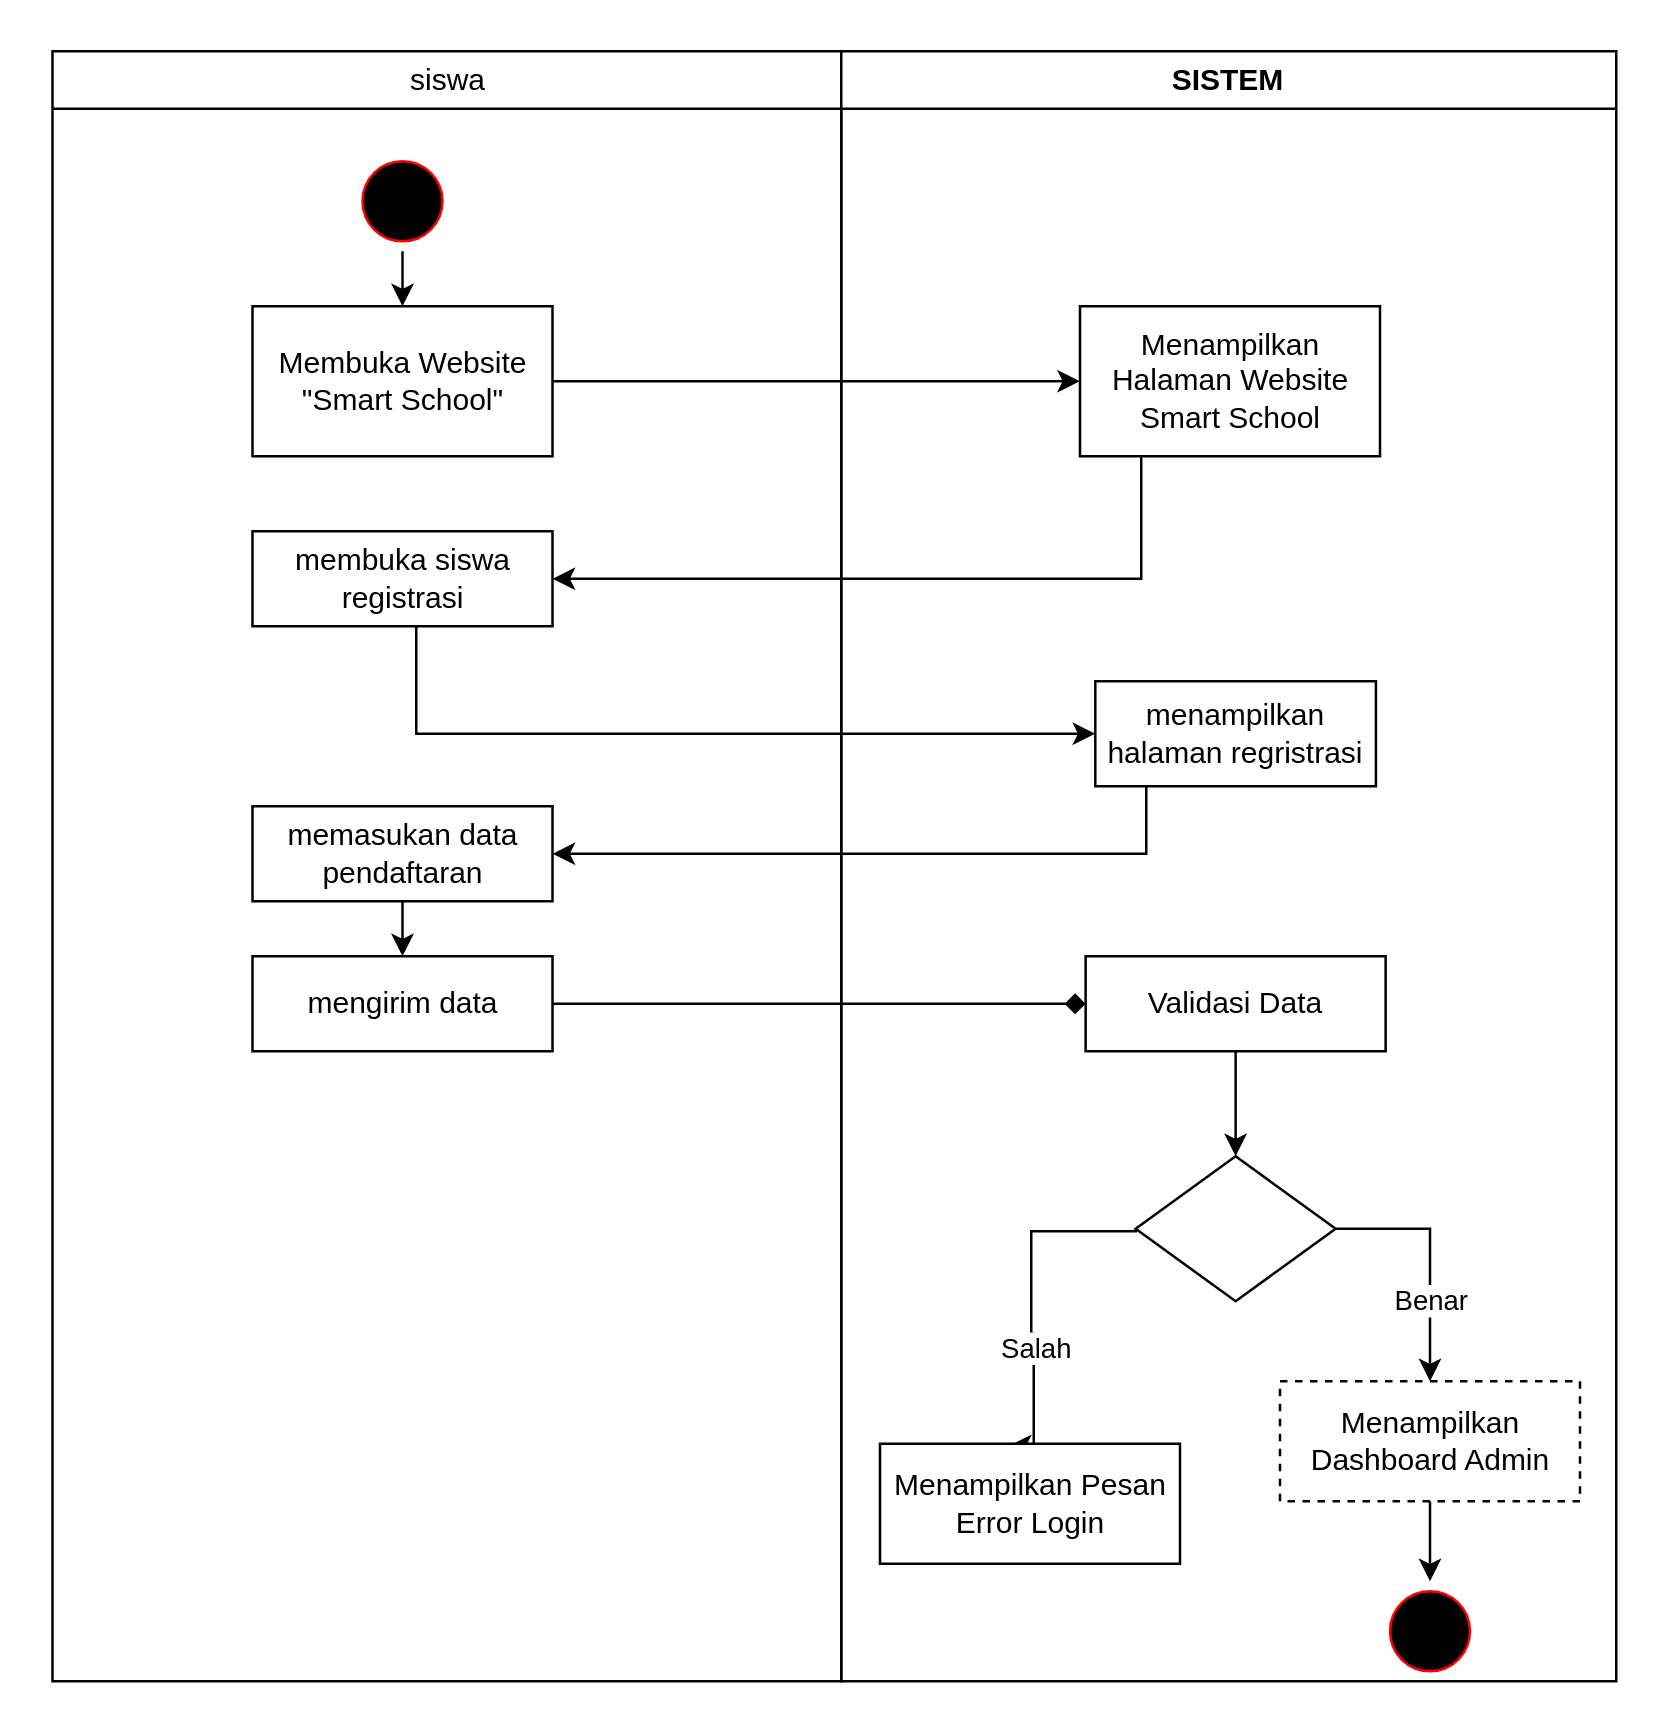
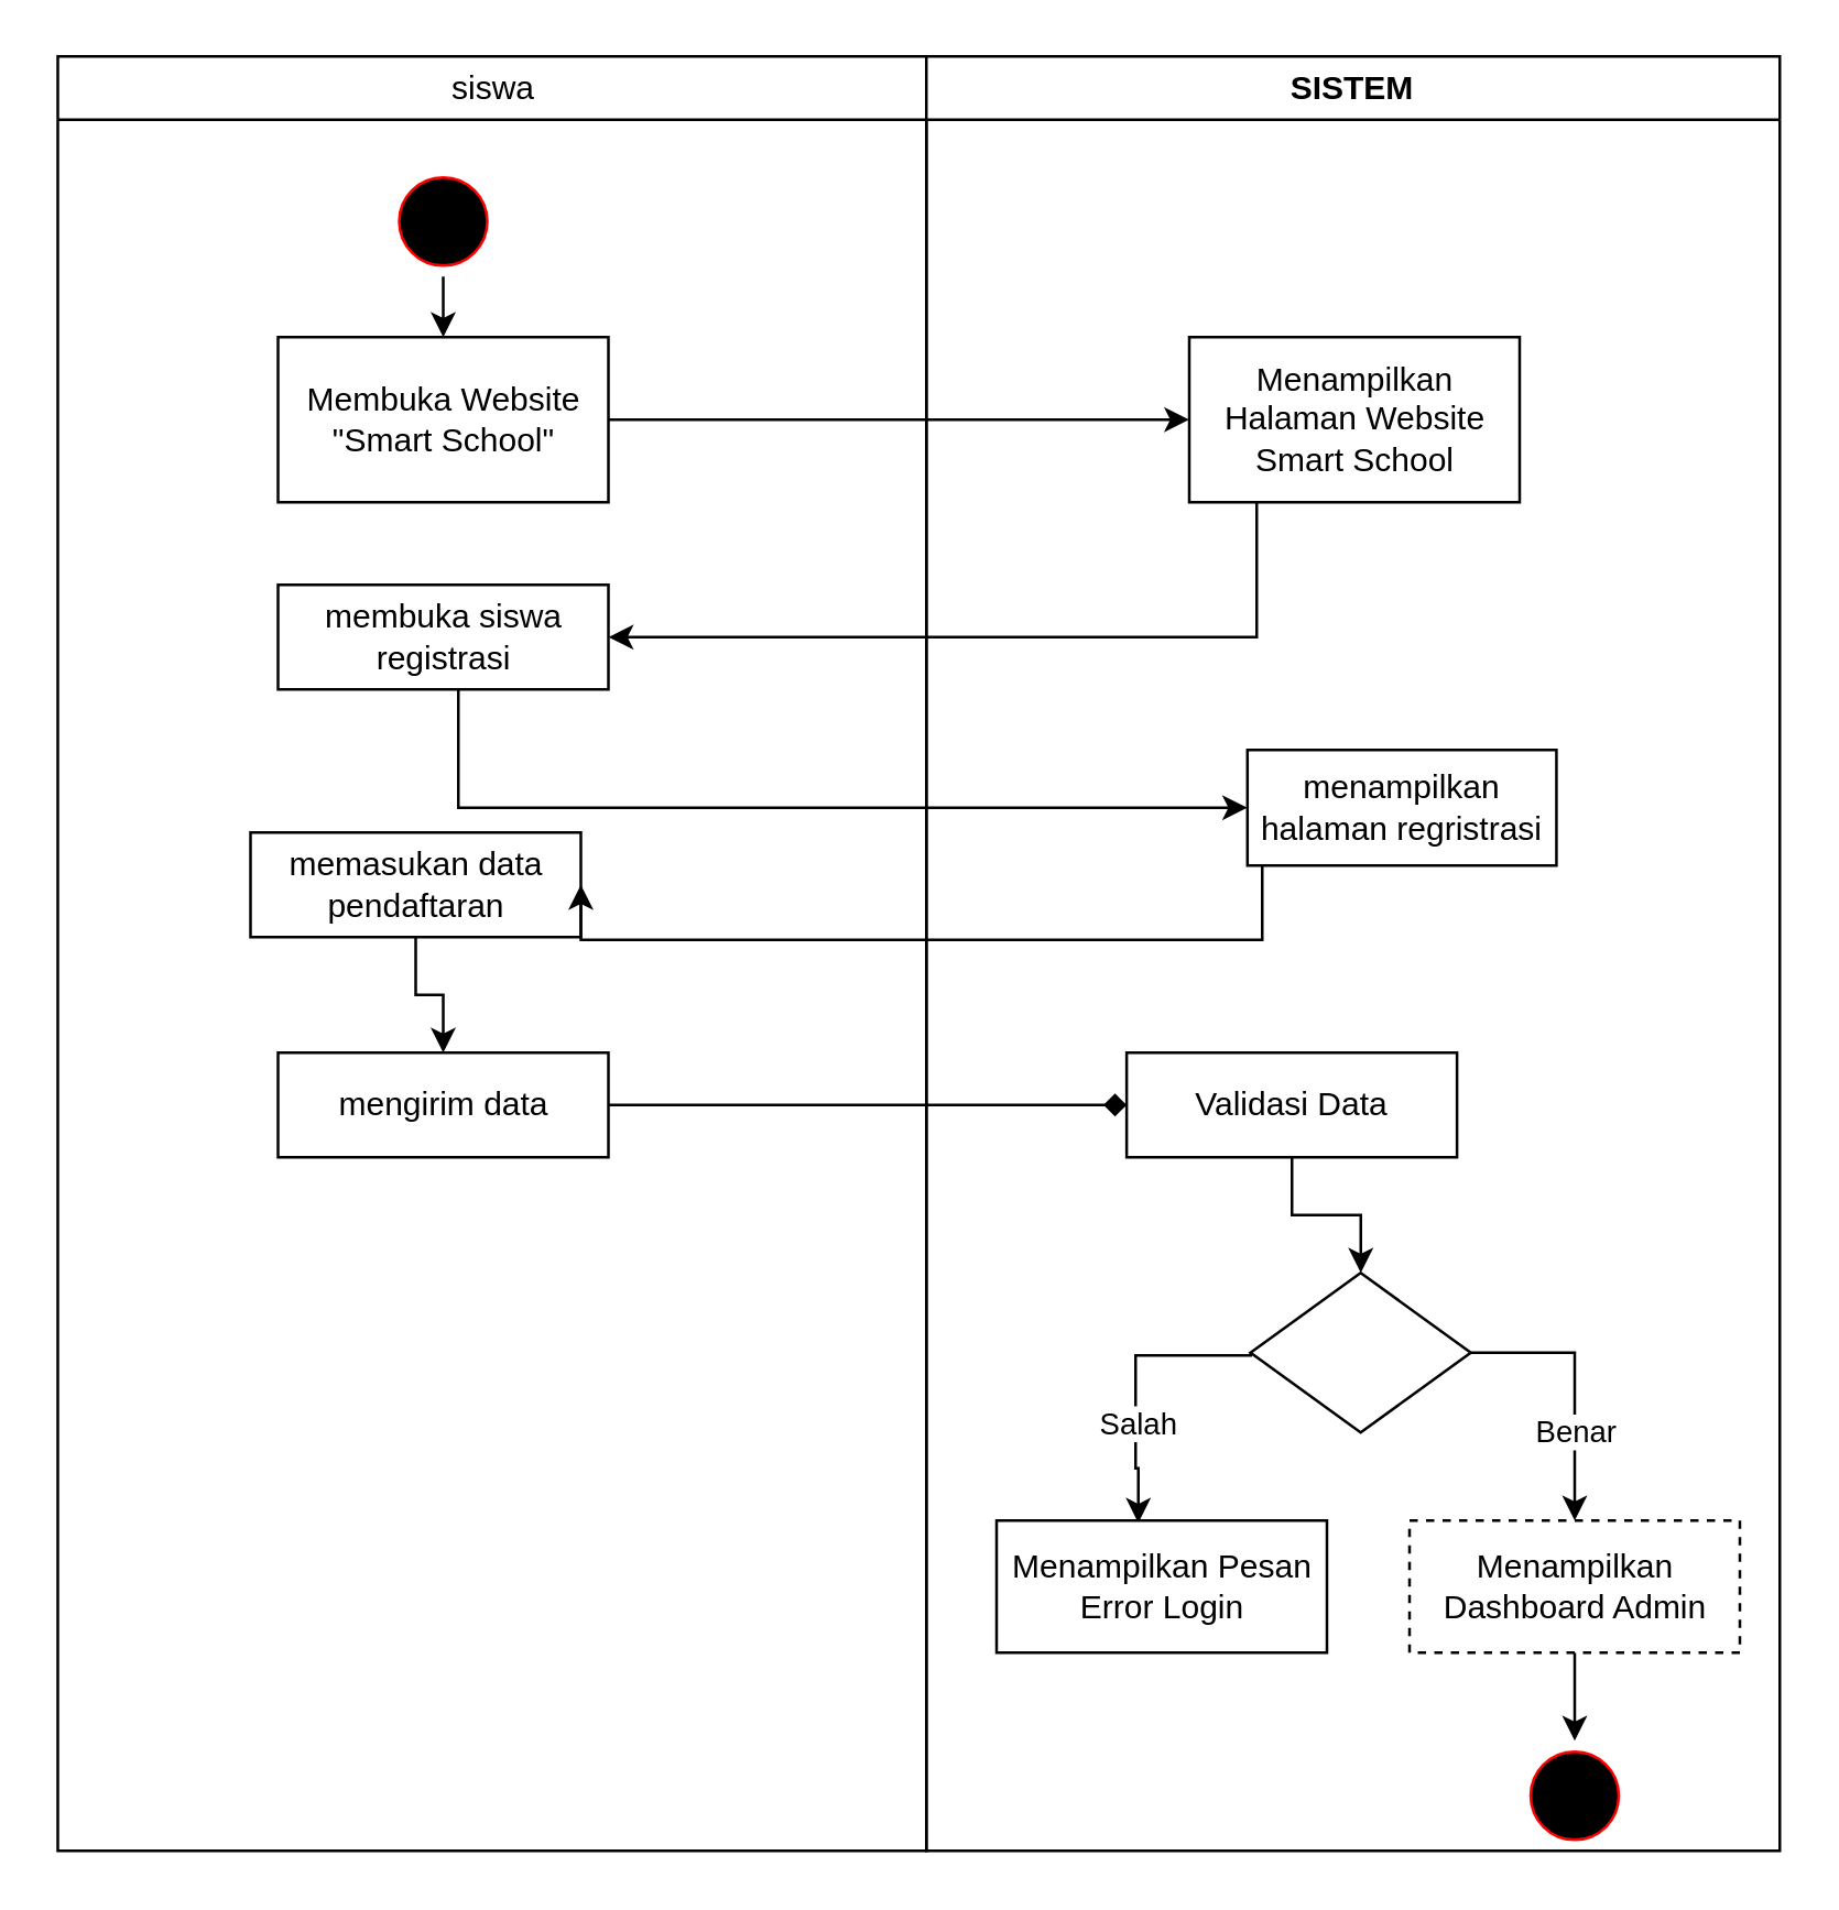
  <mxCell id="0" />
  <mxCell id="1" parent="0" />
  <mxCell id="2" value="siswa" style="swimlane;whiteSpace=wrap;fontStyle=0" vertex="1" parent="1"><mxGeometry x="20.5" y="20" width="315.5" height="652" as="geometry" /></mxCell>
  <mxCell id="3" style="edgeStyle=orthogonalEdgeStyle;rounded=0;orthogonalLoop=1;jettySize=auto;html=1;exitX=0.5;exitY=1;exitDx=0;exitDy=0;entryX=0.5;entryY=0;entryDx=0;entryDy=0;" edge="1" parent="2" source="4" target="5"><mxGeometry relative="1" as="geometry" /></mxCell>
  <mxCell id="4" value="" style="ellipse;shape=startState;fillColor=#000000;strokeColor=#ff0000;" vertex="1" parent="2"><mxGeometry x="120" y="40" width="40" height="40" as="geometry" /></mxCell>
  <mxCell id="5" value="Membuka Website &quot;Smart School&quot;" style="rounded=0;whiteSpace=wrap;html=1;" vertex="1" parent="2"><mxGeometry x="80" y="102" width="120" height="60" as="geometry" /></mxCell>
  <mxCell id="6" value="membuka siswa registrasi" style="rounded=0;whiteSpace=wrap;html=1;" vertex="1" parent="2"><mxGeometry x="80" y="192" width="120" height="38" as="geometry" /></mxCell>
  <mxCell id="7" value="" style="edgeStyle=orthogonalEdgeStyle;rounded=0;orthogonalLoop=1;jettySize=auto;html=1;" edge="1" parent="2" source="8" target="9"><mxGeometry relative="1" as="geometry" /></mxCell>
- <mxCell id="8" value="memasukan data pendaftaran" style="rounded=0;whiteSpace=wrap;html=1;" vertex="1" parent="2"><mxGeometry x="80" y="302" width="120" height="38" as="geometry" /></mxCell>
+ <mxCell id="8" value="memasukan data pendaftaran" style="rounded=0;whiteSpace=wrap;html=1;" vertex="1" parent="2"><mxGeometry x="70" y="282" width="120" height="38" as="geometry" /></mxCell>
  <mxCell id="9" value="mengirim data" style="rounded=0;whiteSpace=wrap;html=1;" vertex="1" parent="2"><mxGeometry x="80" y="362" width="120" height="38" as="geometry" /></mxCell>
  <mxCell id="10" value="SISTEM" style="swimlane;whiteSpace=wrap" vertex="1" parent="1"><mxGeometry x="336" y="20" width="310" height="652" as="geometry" /></mxCell>
  <mxCell id="11" value="Menampilkan Halaman Website Smart School" style="rounded=0;whiteSpace=wrap;html=1;" vertex="1" parent="10"><mxGeometry x="95.5" y="102" width="120" height="60" as="geometry" /></mxCell>
  <mxCell id="12" value="" style="edgeStyle=orthogonalEdgeStyle;rounded=0;orthogonalLoop=1;jettySize=auto;html=1;" edge="1" parent="10" source="13" target="18"><mxGeometry relative="1" as="geometry" /></mxCell>
- <mxCell id="13" value="Validasi Data" style="rounded=0;whiteSpace=wrap;html=1;" vertex="1" parent="10"><mxGeometry x="97.75" y="362" width="120" height="38" as="geometry" /></mxCell>
+ <mxCell id="13" value="Validasi Data" style="rounded=0;whiteSpace=wrap;html=1;" vertex="1" parent="10"><mxGeometry x="72.75" y="362" width="120" height="38" as="geometry" /></mxCell>
  <mxCell id="14" style="edgeStyle=orthogonalEdgeStyle;rounded=0;orthogonalLoop=1;jettySize=auto;html=1;entryX=0.429;entryY=0.018;entryDx=0;entryDy=0;entryPerimeter=0;exitX=0;exitY=0.5;exitDx=0;exitDy=0;" edge="1" parent="10" source="18" target="19"><mxGeometry relative="1" as="geometry"><mxPoint x="75.5" y="482.0" as="targetPoint" /><mxPoint x="117.5" y="492" as="sourcePoint" /><Array as="points"><mxPoint x="118" y="472" /><mxPoint x="76" y="472" /><mxPoint x="76" y="513" /><mxPoint x="77" y="513" /></Array></mxGeometry></mxCell>
  <mxCell id="15" value="Salah" style="edgeLabel;html=1;align=center;verticalAlign=middle;resizable=0;points=[];" connectable="0" vertex="1" parent="14"><mxGeometry x="0.286" relative="1" as="geometry"><mxPoint as="offset" /></mxGeometry></mxCell>
  <mxCell id="16" style="edgeStyle=orthogonalEdgeStyle;rounded=0;orthogonalLoop=1;jettySize=auto;html=1;exitX=1;exitY=0.5;exitDx=0;exitDy=0;entryX=0.5;entryY=0;entryDx=0;entryDy=0;" edge="1" parent="10" source="18" target="21"><mxGeometry relative="1" as="geometry"><mxPoint x="235.5" y="482.0" as="targetPoint" /></mxGeometry></mxCell>
  <mxCell id="17" value="Benar" style="edgeLabel;html=1;align=center;verticalAlign=middle;resizable=0;points=[];" connectable="0" vertex="1" parent="16"><mxGeometry x="0.339" relative="1" as="geometry"><mxPoint as="offset" /></mxGeometry></mxCell>
  <mxCell id="18" value="" style="rhombus;whiteSpace=wrap;html=1;" vertex="1" parent="10"><mxGeometry x="117.75" y="442" width="80" height="58" as="geometry" /></mxCell>
- <mxCell id="19" value="Menampilkan Pesan Error Login" style="rounded=0;whiteSpace=wrap;html=1;" vertex="1" parent="10"><mxGeometry x="15.5" y="557" width="120" height="48" as="geometry" /></mxCell>
+ <mxCell id="19" value="Menampilkan Pesan Error Login" style="rounded=0;whiteSpace=wrap;html=1;" vertex="1" parent="10"><mxGeometry x="25.5" y="532" width="120" height="48" as="geometry" /></mxCell>
  <mxCell id="20" style="edgeStyle=orthogonalEdgeStyle;rounded=0;orthogonalLoop=1;jettySize=auto;html=1;exitX=0.5;exitY=1;exitDx=0;exitDy=0;entryX=0.5;entryY=0;entryDx=0;entryDy=0;" edge="1" parent="10" source="21" target="22"><mxGeometry relative="1" as="geometry" /></mxCell>
  <mxCell id="21" value="Menampilkan Dashboard Admin" style="rounded=0;whiteSpace=wrap;html=1;dashed=1;" vertex="1" parent="10"><mxGeometry x="175.5" y="532" width="120" height="48" as="geometry" /></mxCell>
  <mxCell id="22" value="" style="ellipse;shape=startState;fillColor=#000000;strokeColor=#ff0000;" vertex="1" parent="10"><mxGeometry x="215.5" y="612" width="40" height="40" as="geometry" /></mxCell>
- <mxCell id="23" value="menampilkan halaman regristrasi" style="rounded=0;whiteSpace=wrap;html=1;" vertex="1" parent="10"><mxGeometry x="101.62" y="252" width="112.25" height="42" as="geometry" /></mxCell>
+ <mxCell id="23" value="menampilkan halaman regristrasi" style="rounded=0;whiteSpace=wrap;html=1;" vertex="1" parent="10"><mxGeometry x="116.62" y="252" width="112.25" height="42" as="geometry" /></mxCell>
  <mxCell id="24" style="edgeStyle=orthogonalEdgeStyle;rounded=0;orthogonalLoop=1;jettySize=auto;html=1;entryX=0;entryY=0.5;entryDx=0;entryDy=0;" edge="1" parent="1" source="5" target="11"><mxGeometry relative="1" as="geometry" /></mxCell>
  <mxCell id="25" style="edgeStyle=orthogonalEdgeStyle;rounded=0;orthogonalLoop=1;jettySize=auto;html=1;entryX=0;entryY=0.5;entryDx=0;entryDy=0;" edge="1" parent="1" source="6" target="23"><mxGeometry relative="1" as="geometry"><Array as="points"><mxPoint x="166" y="293" /></Array></mxGeometry></mxCell>
  <mxCell id="26" style="edgeStyle=orthogonalEdgeStyle;rounded=0;orthogonalLoop=1;jettySize=auto;html=1;entryX=1;entryY=0.5;entryDx=0;entryDy=0;" edge="1" parent="1" source="11" target="6"><mxGeometry relative="1" as="geometry"><Array as="points"><mxPoint x="456" y="231" /></Array></mxGeometry></mxCell>
  <mxCell id="27" style="edgeStyle=orthogonalEdgeStyle;rounded=0;orthogonalLoop=1;jettySize=auto;html=1;entryX=1;entryY=0.5;entryDx=0;entryDy=0;" edge="1" parent="1" source="23" target="8"><mxGeometry relative="1" as="geometry"><Array as="points"><mxPoint x="458" y="341" /></Array></mxGeometry></mxCell>
  <mxCell id="28" style="edgeStyle=orthogonalEdgeStyle;rounded=0;orthogonalLoop=1;jettySize=auto;html=1;entryX=0;entryY=0.5;entryDx=0;entryDy=0;endArrow=diamond;" edge="1" parent="1" source="9" target="13"><mxGeometry relative="1" as="geometry" /></mxCell>
